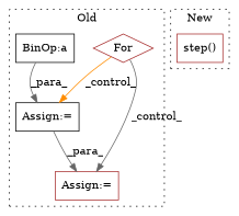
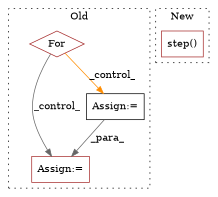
  digraph {
    node [a=68 color=brown l=3 shape=box]
    edge [color=gray40]
    n1 [a=107 l="4,54" label=For s="2154,2237" shape=diamond]
    n2 [label="Assign:=" s=3005]
-   n3 [a=82 color=black l=69 label="BinOp:a" s=2849]
    n4 [color=black label="Assign:=" s=2842]
    n5 [a=75 l="20,1" label="step()" s="1970,2013"]
    subgraph cluster_1 {
      label=Old
      style=dotted
      n1
      n2
-     n3
      n4
    }
    subgraph cluster_2 {
      label=New
      style=dotted
      n5
    }
    n1 -> n2 [label=_control_]
    n1 -> n4 [color=darkorange label=_control_]
-   n3 -> n4 [label=_para_]
    n4 -> n2 [label=_para_]
  }
